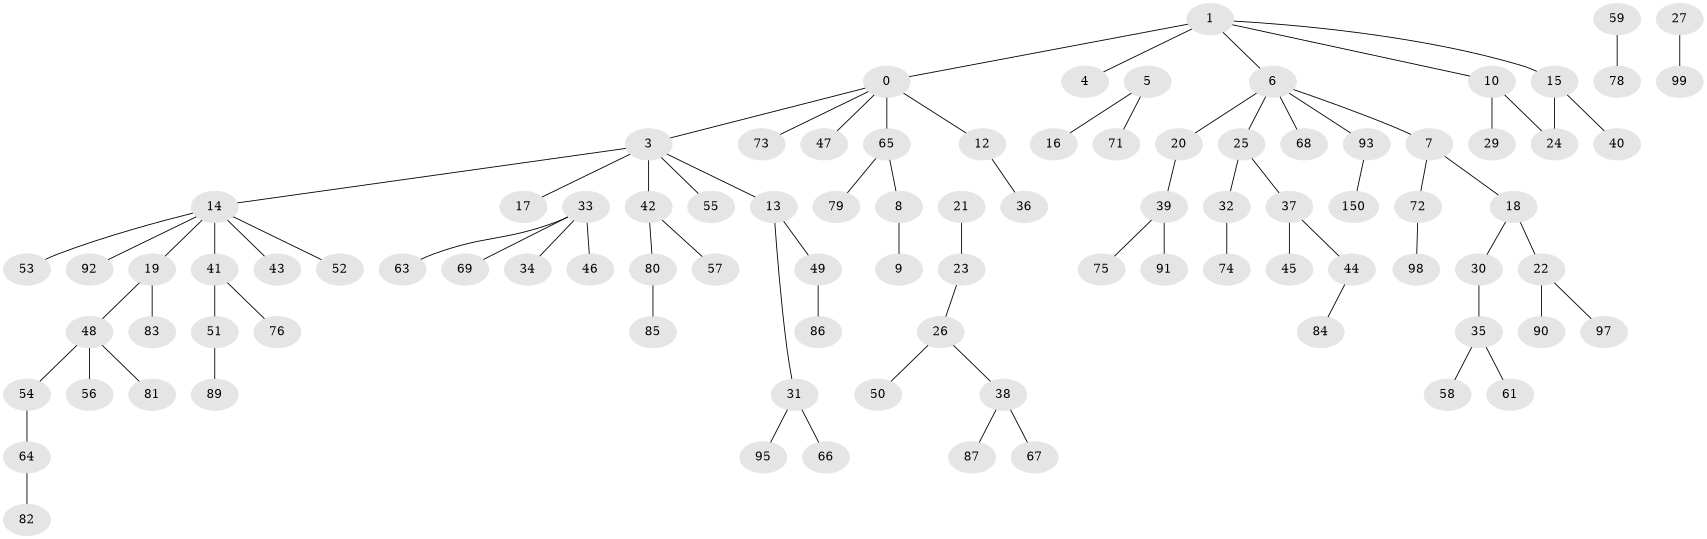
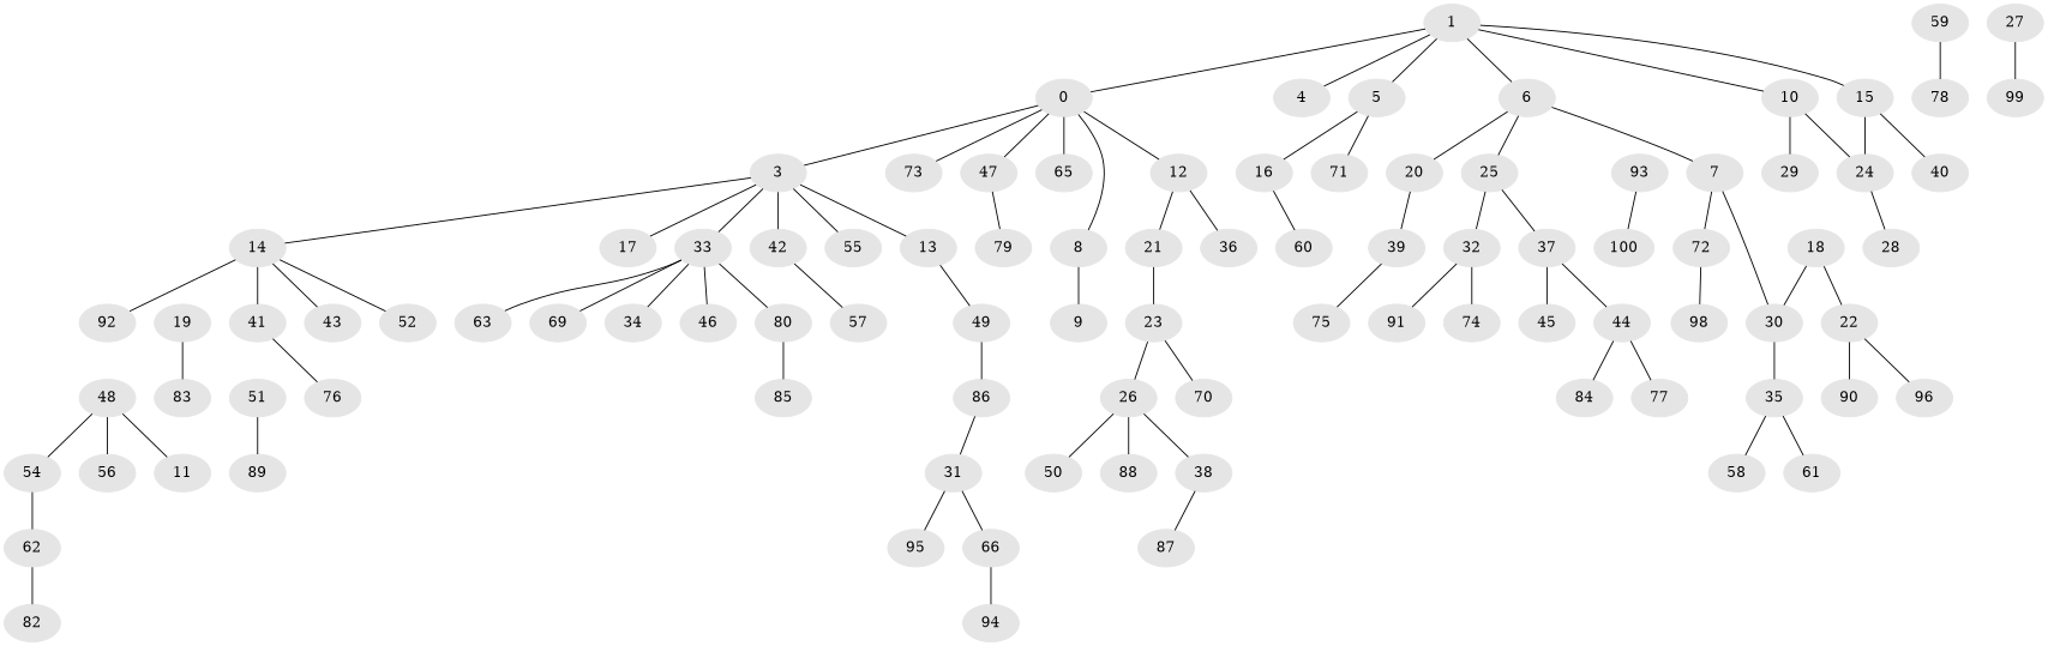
  graph {
    node [color=gray90 style=filled]
    n1 [label=0]
    1
    4
    5
    6
    10
    15
    3
    8
    12
    47
    65
    73
    16
    71
    7
    20
    25
-   68
    93
    29
    24
    40
    13
    14
    17
    33
    42
    55
    9
    21
    36
    79
    31
    49
    19
    41
    43
    52
-   53
    92
    34
    46
    63
    69
    80
    57
+   60
    18
    72
    39
    32
    37
-   100 [label=150]
+   100
    22
    30
    98
    59
    78
    27
    99
    23
    66
    95
    86
    48
    83
    51
    76
+   28
    90
-   97
+   97 [label=96]
    35
    54
    56
-   81
+   81 [label=11]
    75
    26
+   70
    38
    50
+   88
    74
    91
    44
    45
-   67
    87
    58
    61
+   94
    85
+   77
    84
    89
-   62 [label=64]
+   62
    82
    n1 -- 3
-   65 -- 8
+   n1 -- 8
    n1 -- 12
    n1 -- 47
    n1 -- 65
    n1 -- 73
    1 -- n1
    1 -- 4
+   1 -- 5
    1 -- 6
    1 -- 10
    1 -- 15
    5 -- 16
    5 -- 71
    6 -- 7
    6 -- 20
    6 -- 25
-   6 -- 68
-   6 -- 93
    10 -- 29
    10 -- 24
    15 -- 24
    15 -- 40
    3 -- 13
    3 -- 14
    3 -- 17
+   3 -- 33
    3 -- 42
    3 -- 55
    8 -- 9
+   12 -- 21
    12 -- 36
-   65 -- 79
-   7 -- 18
+   47 -- 79
+   16 -- 60
+   7 -- 30
    7 -- 72
    20 -- 39
    25 -- 32
    25 -- 37
    93 -- 100
-   13 -- 31
+   24 -- 28
+   86 -- 31
    13 -- 49
-   14 -- 19
    14 -- 41
    14 -- 43
    14 -- 52
-   14 -- 53
    14 -- 92
    33 -- 34
    33 -- 46
    33 -- 63
    33 -- 69
-   42 -- 80
+   33 -- 80
    42 -- 57
    21 -- 23
    31 -- 66
    31 -- 95
    49 -- 86
-   19 -- 48
    19 -- 83
-   41 -- 51
    41 -- 76
    80 -- 85
    18 -- 22
    18 -- 30
    72 -- 98
    39 -- 75
    32 -- 74
-   39 -- 91
+   32 -- 91
    37 -- 44
    37 -- 45
    22 -- 90
    22 -- 97
    30 -- 35
    59 -- 78
    27 -- 99
    23 -- 26
+   23 -- 70
+   66 -- 94
    48 -- 54
    48 -- 56
    48 -- 81
    51 -- 89
    35 -- 58
    35 -- 61
    54 -- 62
    26 -- 38
    26 -- 50
-   38 -- 67
+   26 -- 88
    38 -- 87
+   44 -- 77
    44 -- 84
    62 -- 82
  }
